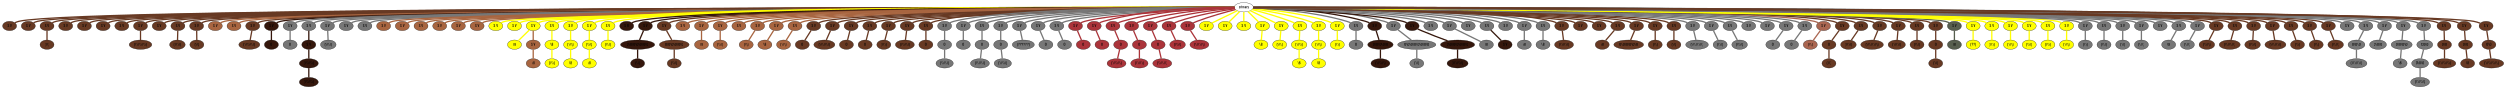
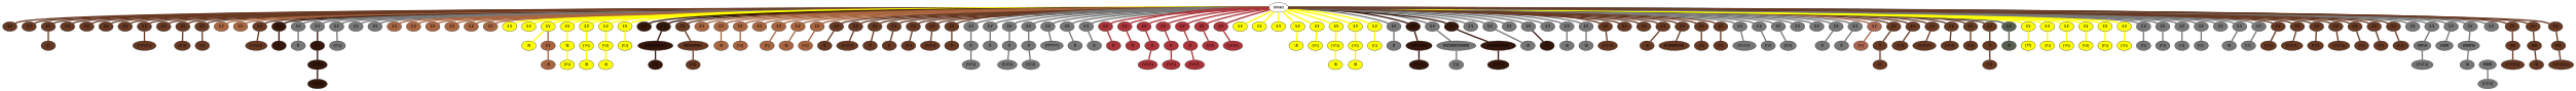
  graph {
    rankdir=TB
    fontname=Oswald
    node [fillcolor="#673923" style=filled fontname=Oswald]
    edge [color="#673923" penwidth=5 fontname=Oswald]
    n1 [label="S V"]
    primary [fillcolor="" style=""]
    n3 [label="S V"]
    n4 [label="S V"]
    n5 [label="S V"]
    n6 [label="S V"]
    n7 [label="S V"]
    n8 [label="S V"]
    n9 [label="S V"]
    n10 [label="S V"]
    n11 [label="S V"]
    n12 [label="S V"]
    n13 [fillcolor="#A86540" label="S V"]
    n14 [fillcolor="#A86540" label="S V"]
    n15 [label="S V"]
    n16 [fillcolor="#35170C" label="S V"]
    n17 [fillcolor="#777777" label="S V"]
    n18 [fillcolor="#777777" label="S V"]
    n19 [fillcolor="#777777" label="S V"]
    n20 [fillcolor="#777777" label="S V"]
    n21 [fillcolor="#777777" label="S V"]
    n22 [fillcolor="#A86540" label="S V"]
    n23 [fillcolor="#A86540" label="S V"]
    n24 [fillcolor="#A86540" label="S V"]
    n25 [fillcolor="#A86540" label="S V"]
    n26 [fillcolor="#A86540" label="S V"]
    n27 [fillcolor="#A86540" label="S V"]
    n28 [fillcolor=yellow label="S V"]
    n29 [fillcolor=yellow label="S V"]
    n30 [fillcolor=yellow label="S V"]
    n31 [fillcolor=yellow label="S V"]
    n32 [fillcolor=yellow label="S V"]
    n33 [fillcolor=yellow label="S V"]
    n34 [fillcolor=yellow label="S V"]
    n35 [fillcolor="#35170C" label="S R"]
    n36 [fillcolor="#35170C" label="S V"]
    n37 [label="S V"]
    n38 [fillcolor="#A86540" label="S V"]
    n39 [fillcolor="#A86540" label="S V"]
    n40 [fillcolor="#A86540" label="S V"]
    n41 [fillcolor="#A86540" label="S V"]
    n42 [fillcolor="#A86540" label="S V"]
    n43 [fillcolor="#A86540" label="S V"]
    n44 [fillcolor="#A86540" label="S V"]
    n45 [label="S V"]
    n46 [label="S V"]
    n47 [label="S V"]
    n48 [label="S V"]
    n49 [label="S V"]
    n50 [label="S V"]
    n51 [label="S V"]
    n52 [fillcolor="#777777" label="S V"]
    n53 [fillcolor="#777777" label="S V"]
    n54 [fillcolor="#777777" label="S V"]
    n55 [fillcolor="#777777" label="S V"]
    n56 [fillcolor="#777777" label="S V"]
    n57 [fillcolor="#777777" label="S V"]
    n58 [fillcolor="#777777" label="S V"]
    n59 [fillcolor="#AB343A" label="S V"]
    n60 [fillcolor="#AB343A" label="S V"]
    n61 [fillcolor="#AB343A" label="S V"]
    n62 [fillcolor="#AB343A" label="S V"]
    n63 [fillcolor="#AB343A" label="S V"]
    n64 [fillcolor="#AB343A" label="S V"]
    n65 [fillcolor="#AB343A" label="S V"]
    n66 [fillcolor=yellow label="S V"]
    n67 [fillcolor=yellow label="S V"]
    n68 [fillcolor=yellow label="S V"]
    n69 [fillcolor=yellow label="S V"]
    n70 [fillcolor=yellow label="S V"]
    n71 [fillcolor=yellow label="S V"]
    n72 [fillcolor=yellow label="S V"]
    n73 [fillcolor=yellow label="S V"]
    n74 [fillcolor="#777777" label="S V"]
    n75 [fillcolor="#35170C" label="S V"]
    n76 [fillcolor="#777777" label="S V"]
    n77 [fillcolor="#35170C" label="S V"]
    n78 [fillcolor="#777777" label="S V"]
    n79 [fillcolor="#777777" label="S V"]
    n80 [fillcolor="#777777" label="S V"]
    n81 [fillcolor="#777777" label="S V"]
    n82 [fillcolor="#777777" label="S V"]
    n83 [fillcolor="#777777" label="S V"]
    n84 [fillcolor="#777777" label="S V"]
    n85 [label="S V"]
    n86 [label="S V"]
    n87 [label="S V"]
    n88 [label="S V"]
    n89 [label="S V"]
    n90 [label="S V"]
    n91 [label="S V"]
    n92 [fillcolor="#777777" label="S V"]
    n93 [fillcolor="#777777" label="S V"]
    n94 [fillcolor="#777777" label="S V"]
    n95 [fillcolor="#777777" label="S V"]
    n96 [fillcolor="#777777" label="S V"]
    n97 [fillcolor="#777777" label="S V"]
    n98 [fillcolor="#777777" label="S V"]
    n99 [fillcolor="#AA6651" label="S V"]
    n100 [label="S V"]
    n101 [label="S V"]
    n102 [label="S V"]
    n103 [label="S V"]
    n104 [label="S V"]
    n105 [label="S V"]
    n106 [fillcolor="#575E4E" label="S V"]
    n107 [fillcolor=yellow label="S V"]
    n108 [fillcolor=yellow label="S V"]
    n109 [fillcolor=yellow label="S V"]
    n110 [fillcolor=yellow label="S V"]
    n111 [fillcolor=yellow label="S V"]
    n112 [fillcolor=yellow label="S V"]
    n113 [fillcolor="#777777" label="S V"]
    n114 [fillcolor="#777777" label="S V"]
    n115 [fillcolor="#777777" label="S V"]
    n116 [fillcolor="#777777" label="S V"]
    n117 [fillcolor="#777777" label="S V"]
    n118 [fillcolor="#777777" label="S V"]
    n119 [fillcolor="#777777" label="S V"]
    n120 [label="S V"]
    n121 [label="S V"]
    n122 [label="S V"]
    n123 [label="S V"]
    n124 [label="S V"]
    n125 [label="S V"]
    n126 [label="S V"]
    n127 [fillcolor="#777777" label="S V"]
    n128 [fillcolor="#777777" label="S V"]
    n129 [fillcolor="#777777" label="S V"]
    n130 [fillcolor="#777777" label="S V"]
    n131 [fillcolor="#777777" label="S V"]
    n132 [label="S V"]
    n133 [label="S V"]
    n134 [label="S V"]
    n135 [label="(\\\\)"]
    n136 [label="(\\\\\\\\\\\\\\\\)"]
    n137 [label="(\\\\\\\\)"]
    n138 [label="(\\\\)"]
    n139 [label="(\\\\\\\\\\\\\\)"]
    n140 [fillcolor="#35170C" label=O]
    n141 [fillcolor="#777777" label=O]
    n142 [fillcolor="#35170C" label="S V"]
    n143 [fillcolor="#35170C" label="(\\\\\\\\\\\\)"]
    n144 [fillcolor="#35170C" label="(\\\\\\\\\\\\)"]
    n145 [fillcolor="#777777" label="(\\\\\\\\)"]
    n146 [fillcolor=yellow label="\\8"]
    n147 [fillcolor="#A86540" label="S V"]
    n148 [fillcolor="#A86540" label="\\8"]
    n149 [fillcolor=yellow label="\\8"]
    n150 [fillcolor=yellow label="(\\\\\\)"]
    n151 [fillcolor=yellow label="(\\\\\\)"]
    n152 [fillcolor=yellow label="\\8"]
    n153 [fillcolor=yellow label="(\\\\\\)"]
    n154 [fillcolor=yellow label="\\8"]
    n155 [fillcolor=yellow label="(\\\\\\)"]
    n156 [fillcolor="#35170C" label="O\\O\\O\\O\\O\\O\\O"]
    n157 [fillcolor="#35170C" label="(\\\\)"]
    n158 [label="O\\O\\O\\O\\O\\O"]
    n159 [label="(\\\\\\)"]
    n160 [fillcolor="#A86540" label="\\8"]
    n161 [fillcolor="#A86540" label="(\\\\\\)"]
    n162 [fillcolor="#A86540" label="(\\\\)"]
    n163 [fillcolor="#A86540" label="\\8"]
    n164 [fillcolor="#A86540" label="(\\\\\\)"]
    n165 [label=O]
    n166 [label="(\\\\\\\\\\\\\\)"]
    n167 [label=O]
    n168 [label=O]
    n169 [label="(\\\\\\)"]
    n170 [label="(\\\\\\\\\\\\)"]
    n171 [label=O]
    n172 [fillcolor="#777777" label=O]
    n173 [fillcolor="#777777" label="(\\\\\\\\\\)"]
    n174 [fillcolor="#777777" label=O]
    n175 [fillcolor="#777777" label=O]
    n176 [fillcolor="#777777" label="(\\\\\\\\\\\\)"]
    n177 [fillcolor="#777777" label=O]
    n178 [fillcolor="#777777" label="(\\\\\\\\\\)"]
    n179 [fillcolor="#777777" label="(??????)"]
    n180 [fillcolor="#777777" label=O]
    n181 [fillcolor="#777777" label=O]
    n182 [fillcolor="#AB343A" label=O]
    n183 [fillcolor="#AB343A" label=O]
    n184 [fillcolor="#AB343A" label=O]
    n185 [fillcolor="#AB343A" label="(\\\\\\\\\\\\)"]
    n186 [fillcolor="#AB343A" label=O]
    n187 [fillcolor="#AB343A" label="(\\\\\\\\\\)"]
    n188 [fillcolor="#AB343A" label=O]
    n189 [fillcolor="#AB343A" label="(\\\\\\\\\\\\)"]
    n190 [fillcolor="#AB343A" label="(\\\\\\\\)"]
    n191 [fillcolor="#AB343A" label="(\\\\\\\\\\\\)"]
    n192 [fillcolor=yellow label="\\8"]
    n193 [fillcolor=yellow label="(\\\\\\)"]
    n194 [fillcolor=yellow label="(\\\\\\\\)"]
    n195 [fillcolor=yellow label="\\8"]
    n196 [fillcolor=yellow label="(\\\\\\)"]
    n197 [fillcolor=yellow label="\\8"]
    n198 [fillcolor=yellow label="(\\\\)"]
    n199 [fillcolor="#777777" label=O]
    n200 [fillcolor="#35170C" label="O\\O\\O\\O\\O"]
    n201 [fillcolor="#35170C" label="(\\\\\\\\\\\\)"]
    n202 [fillcolor="#777777" label="O\\O\\O\\O\\O\\O\\O\\O"]
    n203 [fillcolor="#777777" label="(\\\\)"]
    n204 [fillcolor="#35170C" label="O\\O\\O\\O\\O\\O\\O"]
    n205 [fillcolor="#35170C" label="(\\\\\\\\\\\\\\)"]
    n206 [fillcolor="#777777" label="\\8"]
    n207 [fillcolor="#35170C" label="S V"]
    n208 [fillcolor="#777777" label="\\8"]
    n209 [fillcolor="#777777" label="\\8"]
    n210 [label="(\\\\\\\\\\\\)"]
    n211 [label="\\8"]
    n212 [label="O\\O\\O\\O\\O\\O"]
    n213 [label="(\\\\)"]
    n214 [label="(\\\\)"]
    n215 [fillcolor="#777777" label="(\\\\\\\\\\\\\\\\)"]
    n216 [fillcolor="#777777" label="(\\\\\\)"]
    n217 [fillcolor="#777777" label="(\\\\\\\\)"]
    n218 [fillcolor="#777777" label=O]
    n219 [fillcolor="#777777" label=O]
    n220 [fillcolor="#AA6651" label="(\\\\)"]
    n221 [label=O]
    n222 [label="(\\\\)"]
    n223 [label="(\\\\\\\\)"]
    n224 [label="(\\\\\\\\\\\\\\\\)"]
    n225 [label="(\\\\\\\\\\)"]
    n226 [label="(\\\\\\)"]
    n227 [label=O]
    n228 [label="(\\\\)"]
    n229 [fillcolor="#575E4E" label="\\8"]
    n230 [fillcolor=yellow label="(??)"]
    n231 [fillcolor=yellow label="(\\\\\\)"]
    n232 [fillcolor=yellow label="(\\\\\\)"]
    n233 [fillcolor=yellow label="(\\\\\\)"]
    n234 [fillcolor=yellow label="(\\\\\\)"]
    n235 [fillcolor=yellow label="(\\\\\\)"]
    n236 [fillcolor="#777777" label="(\\\\)"]
    n237 [fillcolor="#777777" label="(\\\\\\)"]
    n238 [fillcolor="#777777" label="(\\\\)"]
    n239 [fillcolor="#777777" label="(\\\\\\)"]
    n240 [fillcolor="#777777" label="\\8"]
    n241 [fillcolor="#777777" label="(\\\\\\)"]
    n242 [label="(\\\\\\\\)"]
    n243 [label="(\\\\\\\\\\\\\\)"]
    n244 [label="(\\\\\\\\)"]
    n245 [label="(\\\\\\\\\\\\\\)"]
    n246 [label="(\\\\)"]
    n247 [label="(\\\\)"]
    n248 [label="(\\\\\\\\)"]
    n249 [fillcolor="#777777" label="O\\O\\O"]
    n250 [fillcolor="#777777" label="(\\\\\\\\\\\\\\)"]
    n251 [fillcolor="#777777" label="O\\O\\O"]
    n252 [fillcolor="#777777" label="O\\O\\O\\O"]
    n253 [fillcolor="#777777" label="\\8"]
-   "130:0" [fillcolor="#777777"]
    n255 [fillcolor="#777777" label="O\\O\\O"]
    n256 [fillcolor="#777777" label="(\\\\\\\\\\\\)"]
    n257 [label="O\\O"]
    n258 [label="(\\\\\\\\\\\\\\\\)"]
    n259 [label="O\\O"]
    n260 [label="\\8"]
    n261 [label="O\\O"]
    n262 [label="(\\\\\\\\\\\\\\\\\\)"]
    primary -- n1
    primary -- n3
    primary -- n4
    primary -- n5
    primary -- n6
    primary -- n7
    primary -- n8
    primary -- n9
    primary -- n10
    primary -- n11
    primary -- n12
    primary -- n13 [color="#A86540"]
    primary -- n14 [color="#A86540"]
    primary -- n15
    primary -- n16 [color="#35170C"]
    primary -- n17 [color="#777777"]
    primary -- n18 [color="#777777"]
    primary -- n19 [color="#777777"]
    primary -- n20 [color="#777777"]
    primary -- n21 [color="#777777"]
    primary -- n22 [color="#A86540"]
    primary -- n23 [color="#A86540"]
    primary -- n24 [color="#A86540"]
    primary -- n25 [color="#A86540"]
    primary -- n26 [color="#A86540"]
    primary -- n27 [color="#A86540"]
    primary -- n28 [color=yellow]
    primary -- n29 [color=yellow]
    primary -- n30 [color=yellow]
    primary -- n31 [color=yellow]
    primary -- n32 [color=yellow]
    primary -- n33 [color=yellow]
    primary -- n34 [color=yellow]
    primary -- n35 [color="#35170C"]
    primary -- n36 [color="#35170C"]
    primary -- n37
    primary -- n38 [color="#A86540"]
    primary -- n39 [color="#A86540"]
    primary -- n40 [color="#A86540"]
    primary -- n41 [color="#A86540"]
    primary -- n42 [color="#A86540"]
    primary -- n43 [color="#A86540"]
    primary -- n44 [color="#A86540"]
    primary -- n45
    primary -- n46
    primary -- n47
    primary -- n48
    primary -- n49
    primary -- n50
    primary -- n51
    primary -- n52 [color="#777777"]
    primary -- n53 [color="#777777"]
    primary -- n54 [color="#777777"]
    primary -- n55 [color="#777777"]
    primary -- n56 [color="#777777"]
    primary -- n57 [color="#777777"]
    primary -- n58 [color="#777777"]
    primary -- n59 [color="#AB343A"]
    primary -- n60 [color="#AB343A"]
    primary -- n61 [color="#AB343A"]
    primary -- n62 [color="#AB343A"]
    primary -- n63 [color="#AB343A"]
    primary -- n64 [color="#AB343A"]
    primary -- n65 [color="#AB343A"]
    primary -- n66 [color=yellow]
    primary -- n67 [color=yellow]
    primary -- n68 [color=yellow]
    primary -- n69 [color=yellow]
    primary -- n70 [color=yellow]
    primary -- n71 [color=yellow]
    primary -- n72 [color=yellow]
    primary -- n73 [color=yellow]
    primary -- n74 [color="#777777"]
    primary -- n75 [color="#35170C"]
    primary -- n76 [color="#777777"]
    primary -- n77 [color="#35170C"]
    primary -- n78 [color="#777777"]
    primary -- n79 [color="#777777"]
    primary -- n80 [color="#777777"]
    primary -- n81 [color="#777777"]
    primary -- n82 [color="#777777"]
    primary -- n83 [color="#777777"]
    primary -- n84 [color="#777777"]
    primary -- n85
    primary -- n86
    primary -- n87
    primary -- n88
    primary -- n89
    primary -- n90
    primary -- n91
    primary -- n92 [color="#777777"]
    primary -- n93 [color="#777777"]
    primary -- n94 [color="#777777"]
    primary -- n95 [color="#777777"]
    primary -- n96 [color="#777777"]
    primary -- n97 [color="#777777"]
    primary -- n98 [color="#777777"]
    primary -- n99 [color="#AA6651"]
    primary -- n100
    primary -- n101
    primary -- n102
    primary -- n103
    primary -- n104
    primary -- n105
    primary -- n106 [color="#575E4E"]
    primary -- n107 [color=yellow]
    primary -- n108 [color=yellow]
    primary -- n109 [color=yellow]
    primary -- n110 [color=yellow]
    primary -- n111 [color=yellow]
    primary -- n112 [color=yellow]
    primary -- n113 [color="#777777"]
    primary -- n114 [color="#777777"]
    primary -- n115 [color="#777777"]
    primary -- n116 [color="#777777"]
    primary -- n117 [color="#777777"]
    primary -- n118 [color="#777777"]
    primary -- n119 [color="#777777"]
    primary -- n120
    primary -- n121
    primary -- n122
    primary -- n123
    primary -- n124
    primary -- n125
    primary -- n126
    primary -- n127 [color="#777777"]
    primary -- n128 [color="#777777"]
    primary -- n129 [color="#777777"]
    primary -- n130 [color="#777777"]
    primary -- n131 [color="#777777"]
    primary -- n132
    primary -- n133
    primary -- n134
    n4 -- n135
    n9 -- n136
    n11 -- n137
    n12 -- n138
    n15 -- n139
    n16 -- n140 [color="#35170C"]
    n17 -- n141 [color="#777777"]
    n18 -- n142 [color="#35170C"]
    n19 -- n145 [color="#777777"]
    n30 -- n146 [color=yellow]
    n30 -- n147 [color="#A86540"]
    n31 -- n149 [color=yellow]
    n32 -- n151 [color=yellow]
    n33 -- n153 [color=yellow]
    n34 -- n155 [color=yellow]
    n36 -- n156 [color="#35170C"]
    n37 -- n158
    n39 -- n160 [color="#A86540"]
    n40 -- n161 [color="#A86540"]
    n42 -- n162 [color="#A86540"]
    n43 -- n163 [color="#A86540"]
    n44 -- n164 [color="#A86540"]
    n45 -- n165
    n46 -- n166
    n47 -- n167
    n48 -- n168
    n49 -- n169
    n50 -- n170
    n51 -- n171
    n52 -- n172 [color="#777777"]
    n53 -- n174 [color="#777777"]
    n54 -- n175 [color="#777777"]
    n55 -- n177 [color="#777777"]
    n56 -- n179 [color="#777777"]
    n57 -- n180 [color="#777777"]
    n58 -- n181 [color="#777777"]
    n59 -- n182 [color="#AB343A"]
    n60 -- n183 [color="#AB343A"]
    n61 -- n184 [color="#AB343A"]
    n62 -- n186 [color="#AB343A"]
    n63 -- n188 [color="#AB343A"]
    n64 -- n190 [color="#AB343A"]
    n65 -- n191 [color="#AB343A"]
    n69 -- n192 [color=yellow]
    n70 -- n193 [color=yellow]
    n71 -- n194 [color=yellow]
    n72 -- n196 [color=yellow]
    n73 -- n198 [color=yellow]
    n74 -- n199 [color="#777777"]
    n75 -- n200 [color="#35170C"]
    n76 -- n202 [color="#777777"]
    n77 -- n204 [color="#35170C"]
    n79 -- n206 [color="#777777"]
    n81 -- n207 [color="#35170C"]
    n83 -- n208 [color="#777777"]
    n84 -- n209 [color="#777777"]
    n85 -- n210
    n88 -- n211
    n89 -- n212
    n90 -- n213
    n91 -- n214
    n92 -- n215 [color="#777777"]
    n93 -- n216 [color="#777777"]
    n94 -- n217 [color="#777777"]
    n97 -- n218 [color="#777777"]
    n98 -- n219 [color="#777777"]
    n99 -- n220 [color="#AA6651"]
    n100 -- n221
    n101 -- n223
    n102 -- n224
    n103 -- n225
    n104 -- n226
    n105 -- n227
    n106 -- n229 [color="#575E4E"]
    n107 -- n230 [color=yellow]
    n108 -- n231 [color=yellow]
    n109 -- n232 [color=yellow]
    n110 -- n233 [color=yellow]
    n111 -- n234 [color=yellow]
    n112 -- n235 [color=yellow]
    n113 -- n236 [color="#777777"]
    n114 -- n237 [color="#777777"]
    n115 -- n238 [color="#777777"]
    n116 -- n239 [color="#777777"]
    n118 -- n240 [color="#777777"]
    n119 -- n241 [color="#777777"]
    n120 -- n242
    n121 -- n243
    n122 -- n244
    n123 -- n245
    n124 -- n246
    n125 -- n247
    n126 -- n248
    n128 -- n249 [color="#777777"]
    n129 -- n251 [color="#777777"]
    n130 -- n252 [color="#777777"]
-   n131 -- "130:0" [color="#777777"]
    n132 -- n257
    n133 -- n259
    n134 -- n261
    n142 -- n143 [color="#35170C"]
    n143 -- n144 [color="#35170C"]
    n147 -- n148 [color="#A86540"]
    n149 -- n150 [color=yellow]
    n151 -- n152 [color=yellow]
    n153 -- n154 [color=yellow]
    n156 -- n157 [color="#35170C"]
    n158 -- n159
    n172 -- n173 [color="#777777"]
    n175 -- n176 [color="#777777"]
    n177 -- n178 [color="#777777"]
    n184 -- n185 [color="#AB343A"]
    n186 -- n187 [color="#AB343A"]
    n188 -- n189 [color="#AB343A"]
    n194 -- n195 [color=yellow]
    n196 -- n197 [color=yellow]
    n200 -- n201 [color="#35170C"]
    n202 -- n203 [color="#777777"]
    n204 -- n205 [color="#35170C"]
    n221 -- n222
    n227 -- n228
    n249 -- n250 [color="#777777"]
    n252 -- n253 [color="#777777"]
-   "130:0" -- n255 [color="#777777"]
    n255 -- n256 [color="#777777"]
    n257 -- n258
    n259 -- n260
    n261 -- n262
  }
